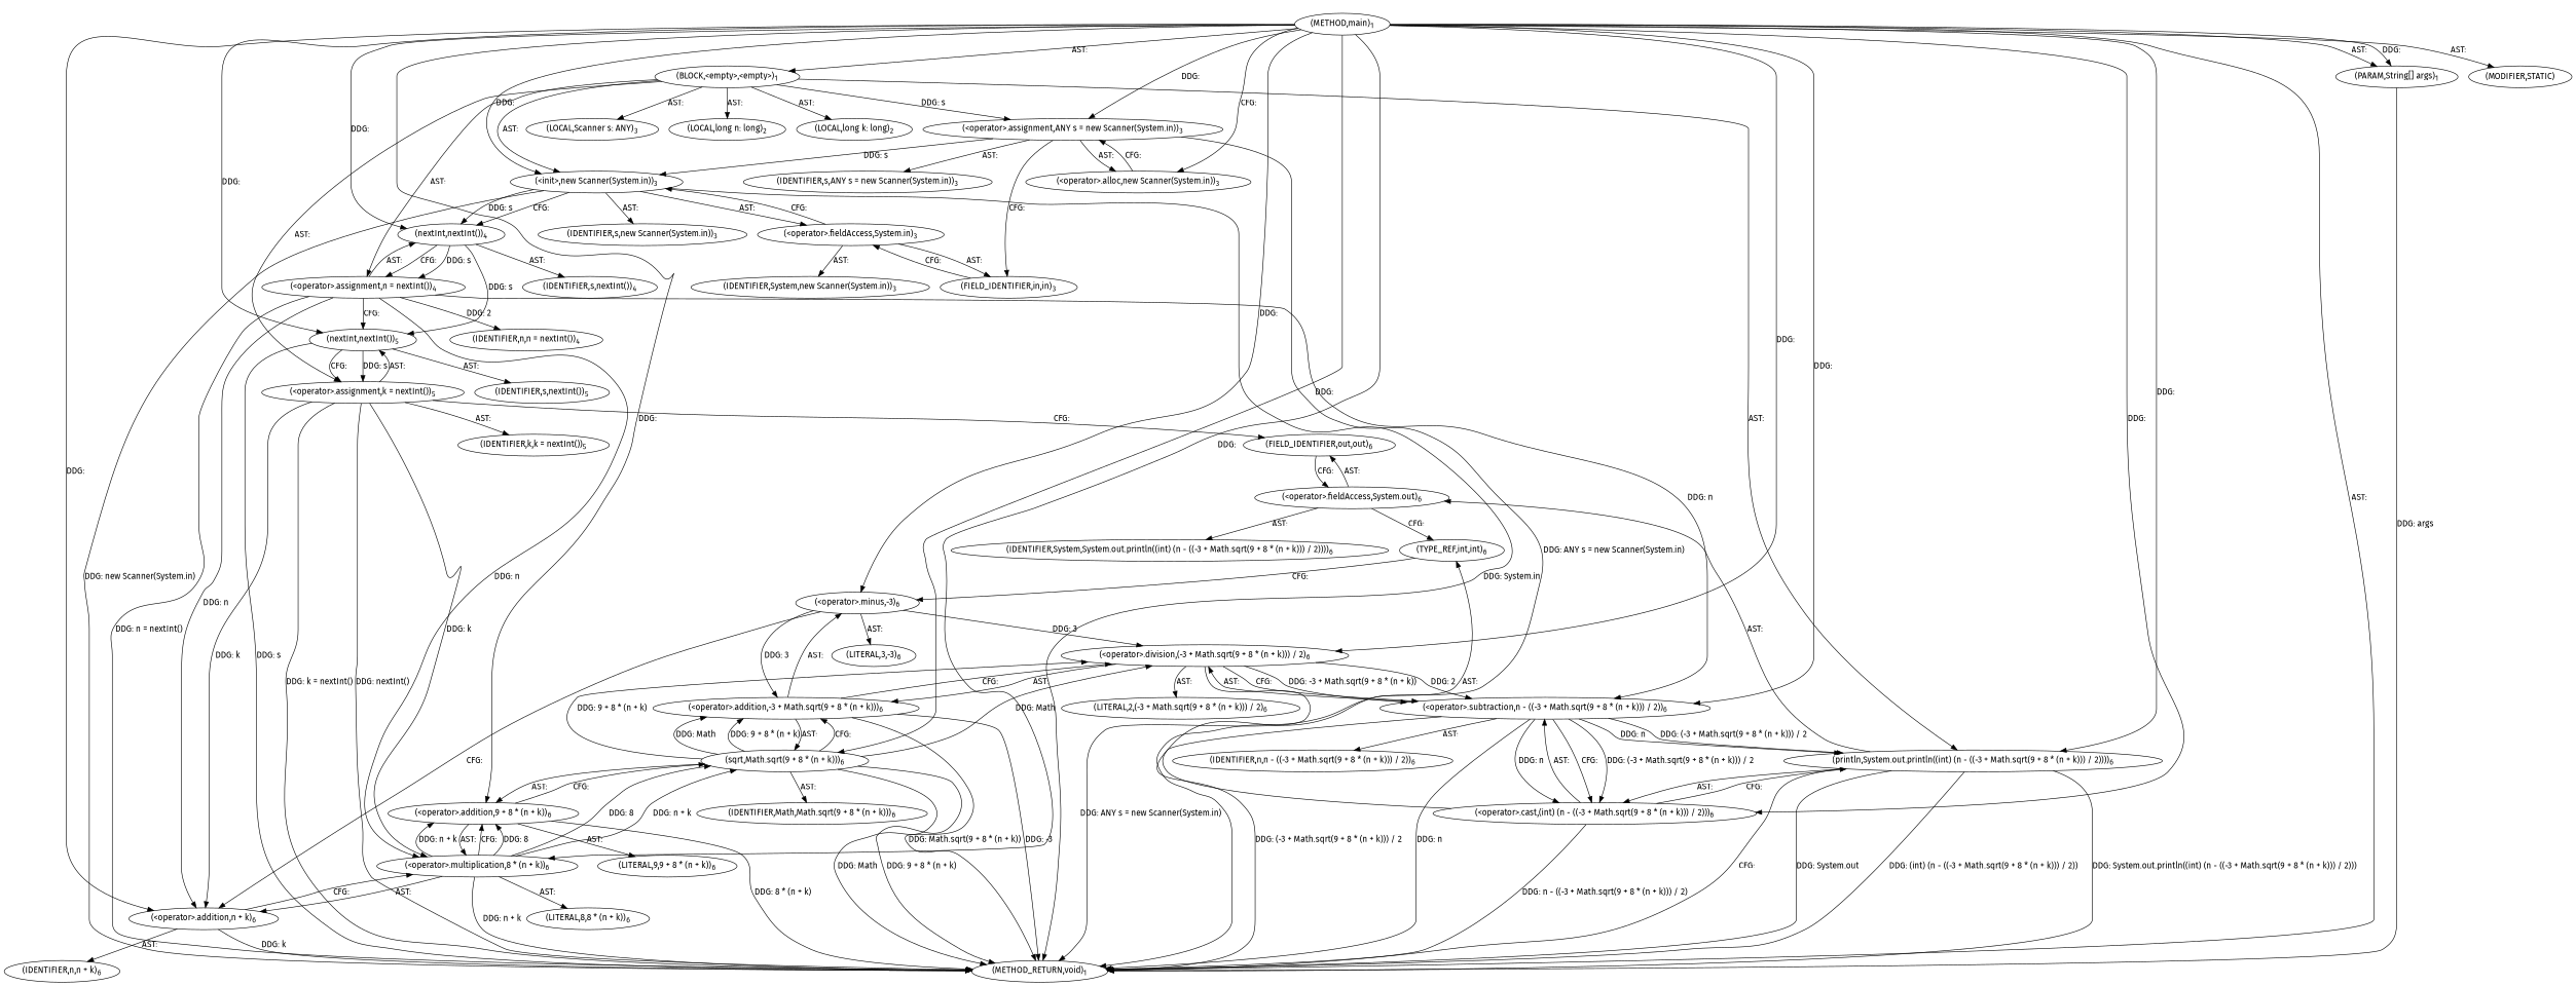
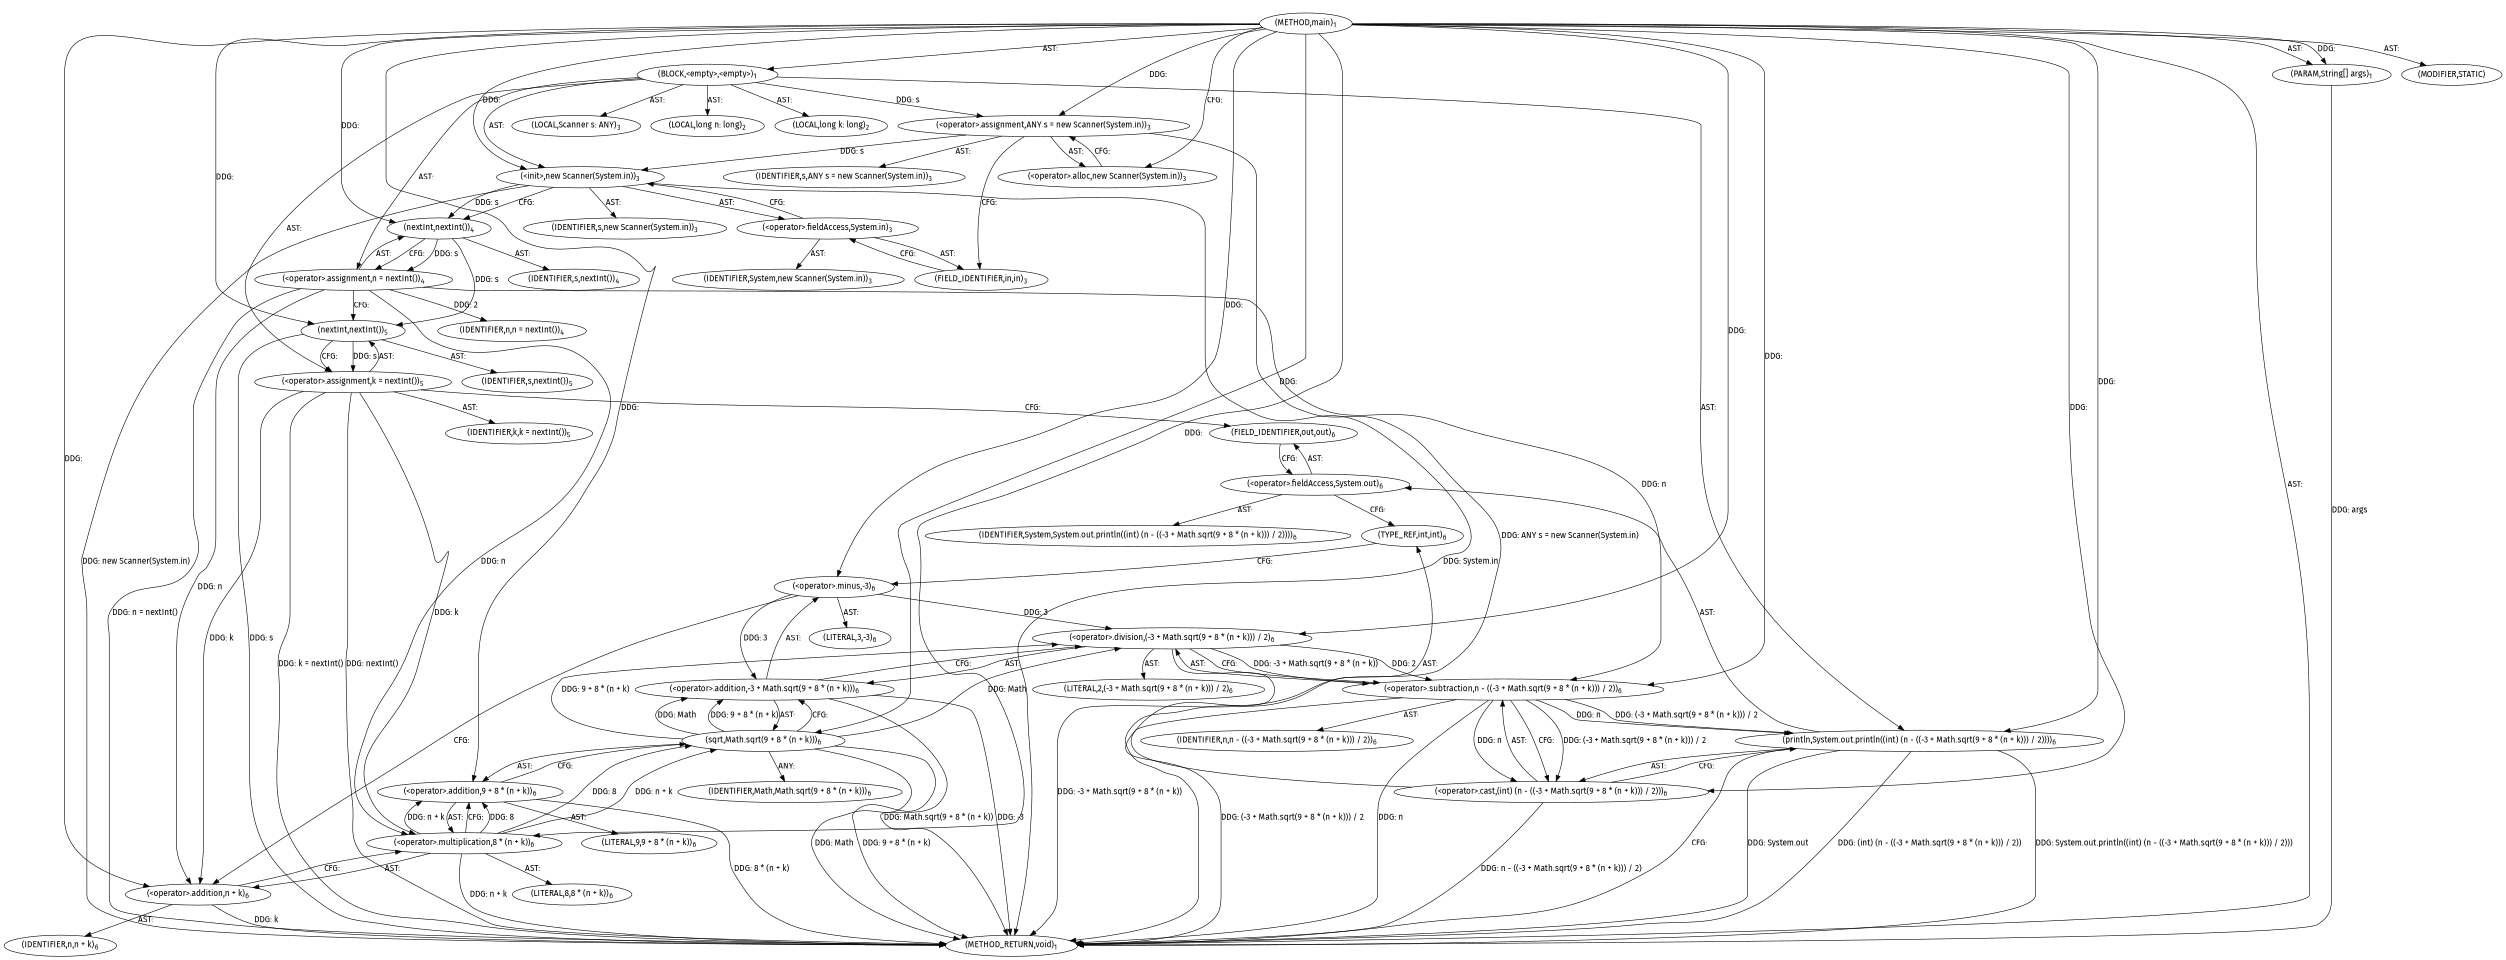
  digraph {
    fontname="Fira Sans"
    node [fontname="Fira Sans"]
    edge [fontname="Fira Sans"]
    n1 [label=<(METHOD,main)<SUB>1</SUB>>]
    n2 [label=<(PARAM,String[] args)<SUB>1</SUB>>]
    n3 [label=<(BLOCK,&lt;empty&gt;,&lt;empty&gt;)<SUB>1</SUB>>]
    n4 [label=<(&lt;operator&gt;.assignment,ANY s = new Scanner(System.in))<SUB>3</SUB>>]
    n5 [label=<(&lt;operator&gt;.alloc,new Scanner(System.in))<SUB>3</SUB>>]
    n6 [label=<(&lt;init&gt;,new Scanner(System.in))<SUB>3</SUB>>]
    n7 [label=<(nextInt,nextInt())<SUB>4</SUB>>]
    n8 [label=<(nextInt,nextInt())<SUB>5</SUB>>]
    n9 [label=<(println,System.out.println((int) (n - ((-3 + Math.sqrt(9 + 8 * (n + k))) / 2))))<SUB>6</SUB>>]
    n10 [label=<(&lt;operator&gt;.cast,(int) (n - ((-3 + Math.sqrt(9 + 8 * (n + k))) / 2)))<SUB>6</SUB>>]
    n11 [label=<(&lt;operator&gt;.subtraction,n - ((-3 + Math.sqrt(9 + 8 * (n + k))) / 2))<SUB>6</SUB>>]
    n12 [label=<(&lt;operator&gt;.division,(-3 + Math.sqrt(9 + 8 * (n + k))) / 2)<SUB>6</SUB>>]
    n13 [label=<(&lt;operator&gt;.minus,-3)<SUB>6</SUB>>]
    n14 [label=<(sqrt,Math.sqrt(9 + 8 * (n + k)))<SUB>6</SUB>>]
    n15 [label=<(&lt;operator&gt;.addition,9 + 8 * (n + k))<SUB>6</SUB>>]
    n16 [label=<(&lt;operator&gt;.multiplication,8 * (n + k))<SUB>6</SUB>>]
    n17 [label=<(&lt;operator&gt;.addition,n + k)<SUB>6</SUB>>]
    n18 [label=<(MODIFIER,STATIC)>]
    n19 [label=<(METHOD_RETURN,void)<SUB>1</SUB>>]
    n20 [label=<(LOCAL,long n: long)<SUB>2</SUB>>]
    n21 [label=<(LOCAL,long k: long)<SUB>2</SUB>>]
    n22 [label=<(LOCAL,Scanner s: ANY)<SUB>3</SUB>>]
    n23 [label=<(&lt;operator&gt;.assignment,n = nextInt())<SUB>4</SUB>>]
    n24 [label=<(&lt;operator&gt;.assignment,k = nextInt())<SUB>5</SUB>>]
    n25 [label=<(IDENTIFIER,s,ANY s = new Scanner(System.in))<SUB>3</SUB>>]
    n26 [label=<(FIELD_IDENTIFIER,in,in)<SUB>3</SUB>>]
    n27 [label=<(IDENTIFIER,s,new Scanner(System.in))<SUB>3</SUB>>]
    n28 [label=<(&lt;operator&gt;.fieldAccess,System.in)<SUB>3</SUB>>]
    n29 [label=<(IDENTIFIER,s,nextInt())<SUB>4</SUB>>]
    n30 [label=<(IDENTIFIER,s,nextInt())<SUB>5</SUB>>]
    n31 [label=<(&lt;operator&gt;.fieldAccess,System.out)<SUB>6</SUB>>]
    n32 [label=<(TYPE_REF,int,int)<SUB>6</SUB>>]
    n33 [label=<(IDENTIFIER,n,n - ((-3 + Math.sqrt(9 + 8 * (n + k))) / 2))<SUB>6</SUB>>]
    n34 [label=<(&lt;operator&gt;.addition,-3 + Math.sqrt(9 + 8 * (n + k)))<SUB>6</SUB>>]
    n35 [label=<(LITERAL,2,(-3 + Math.sqrt(9 + 8 * (n + k))) / 2)<SUB>6</SUB>>]
    n36 [label=<(LITERAL,3,-3)<SUB>6</SUB>>]
    n37 [label=<(IDENTIFIER,Math,Math.sqrt(9 + 8 * (n + k)))<SUB>6</SUB>>]
    n38 [label=<(LITERAL,9,9 + 8 * (n + k))<SUB>6</SUB>>]
    n39 [label=<(LITERAL,8,8 * (n + k))<SUB>6</SUB>>]
    n40 [label=<(IDENTIFIER,n,n + k)<SUB>6</SUB>>]
    n41 [label=<(IDENTIFIER,n,n = nextInt())<SUB>4</SUB>>]
    n42 [label=<(IDENTIFIER,k,k = nextInt())<SUB>5</SUB>>]
    n43 [label=<(FIELD_IDENTIFIER,out,out)<SUB>6</SUB>>]
    n44 [label=<(IDENTIFIER,System,new Scanner(System.in))<SUB>3</SUB>>]
    n45 [label=<(IDENTIFIER,System,System.out.println((int) (n - ((-3 + Math.sqrt(9 + 8 * (n + k))) / 2))))<SUB>6</SUB>>]
    n1 -> n2 [label="AST: "]
    n1 -> n2 [label="DDG: "]
    n1 -> n3 [label="AST: "]
    n1 -> n4 [label="DDG: "]
    n1 -> n5 [label="CFG: "]
    n1 -> n6 [label="DDG: "]
    n1 -> n7 [label="DDG: "]
    n1 -> n8 [label="DDG: "]
    n1 -> n9 [label="DDG: "]
    n1 -> n10 [label="DDG: "]
    n1 -> n11 [label="DDG: "]
    n1 -> n12 [label="DDG: "]
    n1 -> n13 [label="DDG: "]
    n1 -> n14 [label="DDG: "]
    n1 -> n15 [label="DDG: "]
    n1 -> n16 [label="DDG: "]
    n1 -> n17 [label="DDG: "]
    n1 -> n18 [label="AST: "]
    n1 -> n19 [label="AST: "]
    n2 -> n19 [label="DDG: args"]
    n3 -> n4 [label="DDG: s"]
    n3 -> n6 [label="AST: "]
    n3 -> n9 [label="AST: "]
    n3 -> n20 [label="AST: "]
    n3 -> n21 [label="AST: "]
    n3 -> n22 [label="AST: "]
    n3 -> n23 [label="AST: "]
    n3 -> n24 [label="AST: "]
    n4 -> n5 [label="AST: "]
    n4 -> n6 [label="DDG: s"]
    n4 -> n19 [label="DDG: ANY s = new Scanner(System.in)"]
    n4 -> n25 [label="AST: "]
    n4 -> n26 [label="CFG: "]
    n5 -> n4 [label="CFG: "]
    n6 -> n7 [label="CFG: "]
    n6 -> n7 [label="DDG: s"]
    n6 -> n19 [label="DDG: System.in"]
    n6 -> n19 [label="DDG: new Scanner(System.in)"]
    n6 -> n27 [label="AST: "]
    n6 -> n28 [label="AST: "]
    n7 -> n8 [label="DDG: s"]
    n7 -> n23 [label="CFG: "]
    n7 -> n23 [label="DDG: s"]
    n7 -> n29 [label="AST: "]
    n8 -> n19 [label="DDG: s"]
    n8 -> n24 [label="CFG: "]
    n8 -> n24 [label="DDG: s"]
    n8 -> n30 [label="AST: "]
    n9 -> n10 [label="AST: "]
    n9 -> n19 [label="CFG: "]
    n9 -> n19 [label="DDG: System.out"]
    n9 -> n19 [label="DDG: (int) (n - ((-3 + Math.sqrt(9 + 8 * (n + k))) / 2))"]
    n9 -> n19 [label="DDG: System.out.println((int) (n - ((-3 + Math.sqrt(9 + 8 * (n + k))) / 2)))"]
    n9 -> n31 [label="AST: "]
    n10 -> n9 [label="CFG: "]
    n10 -> n11 [label="AST: "]
    n10 -> n19 [label="DDG: n - ((-3 + Math.sqrt(9 + 8 * (n + k))) / 2)"]
    n10 -> n32 [label="AST: "]
    n11 -> n9 [label="DDG: n"]
    n11 -> n9 [label="DDG: (-3 + Math.sqrt(9 + 8 * (n + k))) / 2"]
    n11 -> n10 [label="CFG: "]
    n11 -> n10 [label="DDG: n"]
    n11 -> n10 [label="DDG: (-3 + Math.sqrt(9 + 8 * (n + k))) / 2"]
    n11 -> n12 [label="AST: "]
    n11 -> n19 [label="DDG: n"]
    n11 -> n19 [label="DDG: (-3 + Math.sqrt(9 + 8 * (n + k))) / 2"]
    n11 -> n33 [label="AST: "]
    n12 -> n11 [label="CFG: "]
    n12 -> n11 [label="DDG: -3 + Math.sqrt(9 + 8 * (n + k))"]
    n12 -> n11 [label="DDG: 2"]
-   n12 -> n19 [label="DDG: ANY s = new Scanner(System.in)"]
+   n12 -> n19 [label="DDG: -3 + Math.sqrt(9 + 8 * (n + k))"]
    n12 -> n34 [label="AST: "]
    n12 -> n35 [label="AST: "]
    n13 -> n12 [label="DDG: 3"]
    n13 -> n17 [label="CFG: "]
    n13 -> n34 [label="DDG: 3"]
    n13 -> n36 [label="AST: "]
    n14 -> n12 [label="DDG: Math"]
    n14 -> n12 [label="DDG: 9 + 8 * (n + k)"]
    n14 -> n15 [label="AST: "]
    n14 -> n19 [label="DDG: 9 + 8 * (n + k)"]
    n14 -> n19 [label="DDG: Math"]
    n14 -> n34 [label="CFG: "]
    n14 -> n34 [label="DDG: Math"]
    n14 -> n34 [label="DDG: 9 + 8 * (n + k)"]
-   n14 -> n37 [label="AST: "]
+   n14 -> n37 [label="ANY: "]
    n15 -> n14 [label="CFG: "]
    n15 -> n16 [label="AST: "]
    n15 -> n19 [label="DDG: 8 * (n + k)"]
    n15 -> n38 [label="AST: "]
    n16 -> n14 [label="DDG: 8"]
    n16 -> n14 [label="DDG: n + k"]
    n16 -> n15 [label="CFG: "]
    n16 -> n15 [label="DDG: 8"]
    n16 -> n15 [label="DDG: n + k"]
    n16 -> n17 [label="AST: "]
    n16 -> n19 [label="DDG: n + k"]
    n16 -> n39 [label="AST: "]
    n17 -> n16 [label="CFG: "]
    n17 -> n19 [label="DDG: k"]
    n17 -> n40 [label="AST: "]
    n23 -> n7 [label="AST: "]
    n23 -> n8 [label="CFG: "]
    n23 -> n11 [label="DDG: n"]
    n23 -> n16 [label="DDG: n"]
    n23 -> n17 [label="DDG: n"]
    n23 -> n19 [label="DDG: n = nextInt()"]
    n23 -> n41 [label="DDG: 2"]
    n24 -> n8 [label="AST: "]
    n24 -> n16 [label="DDG: k"]
    n24 -> n17 [label="DDG: k"]
    n24 -> n19 [label="DDG: nextInt()"]
    n24 -> n19 [label="DDG: k = nextInt()"]
    n24 -> n42 [label="AST: "]
    n24 -> n43 [label="CFG: "]
    n26 -> n28 [label="CFG: "]
    n28 -> n6 [label="CFG: "]
    n28 -> n26 [label="AST: "]
    n28 -> n44 [label="AST: "]
    n31 -> n32 [label="CFG: "]
    n31 -> n43 [label="AST: "]
    n31 -> n45 [label="AST: "]
    n32 -> n13 [label="CFG: "]
    n34 -> n12 [label="CFG: "]
    n34 -> n13 [label="AST: "]
    n34 -> n14 [label="AST: "]
    n34 -> n19 [label="DDG: -3"]
    n34 -> n19 [label="DDG: Math.sqrt(9 + 8 * (n + k))"]
    n43 -> n31 [label="CFG: "]
  }
